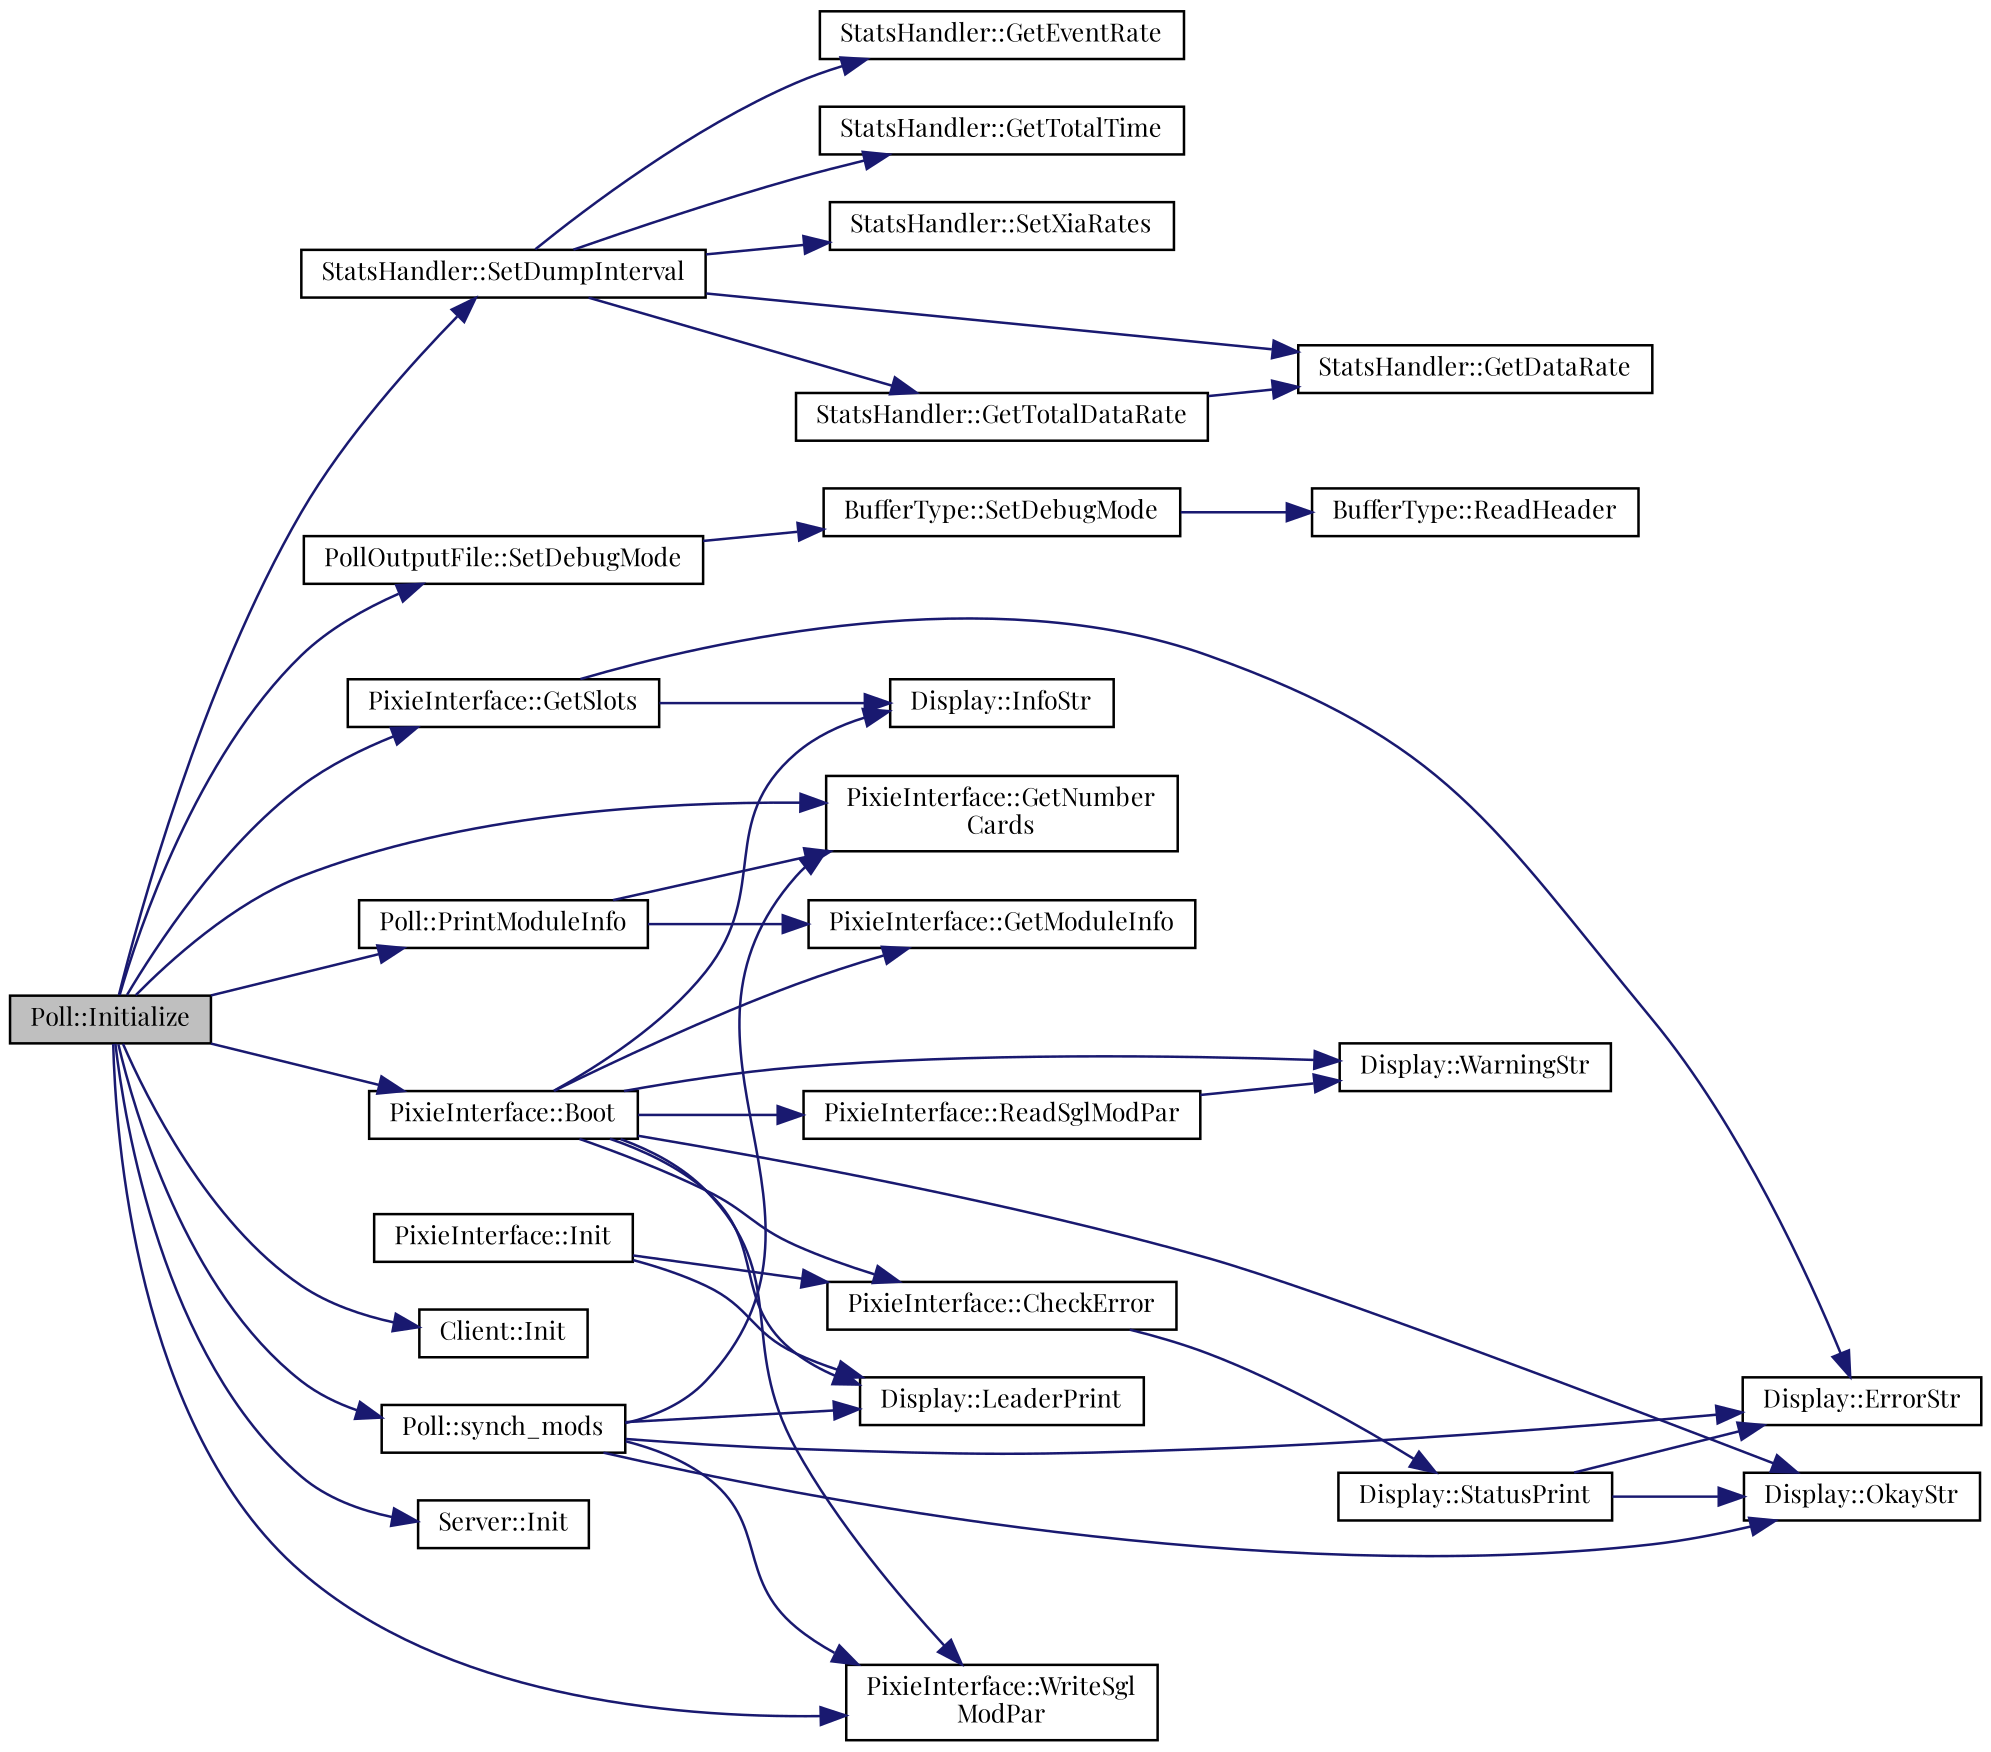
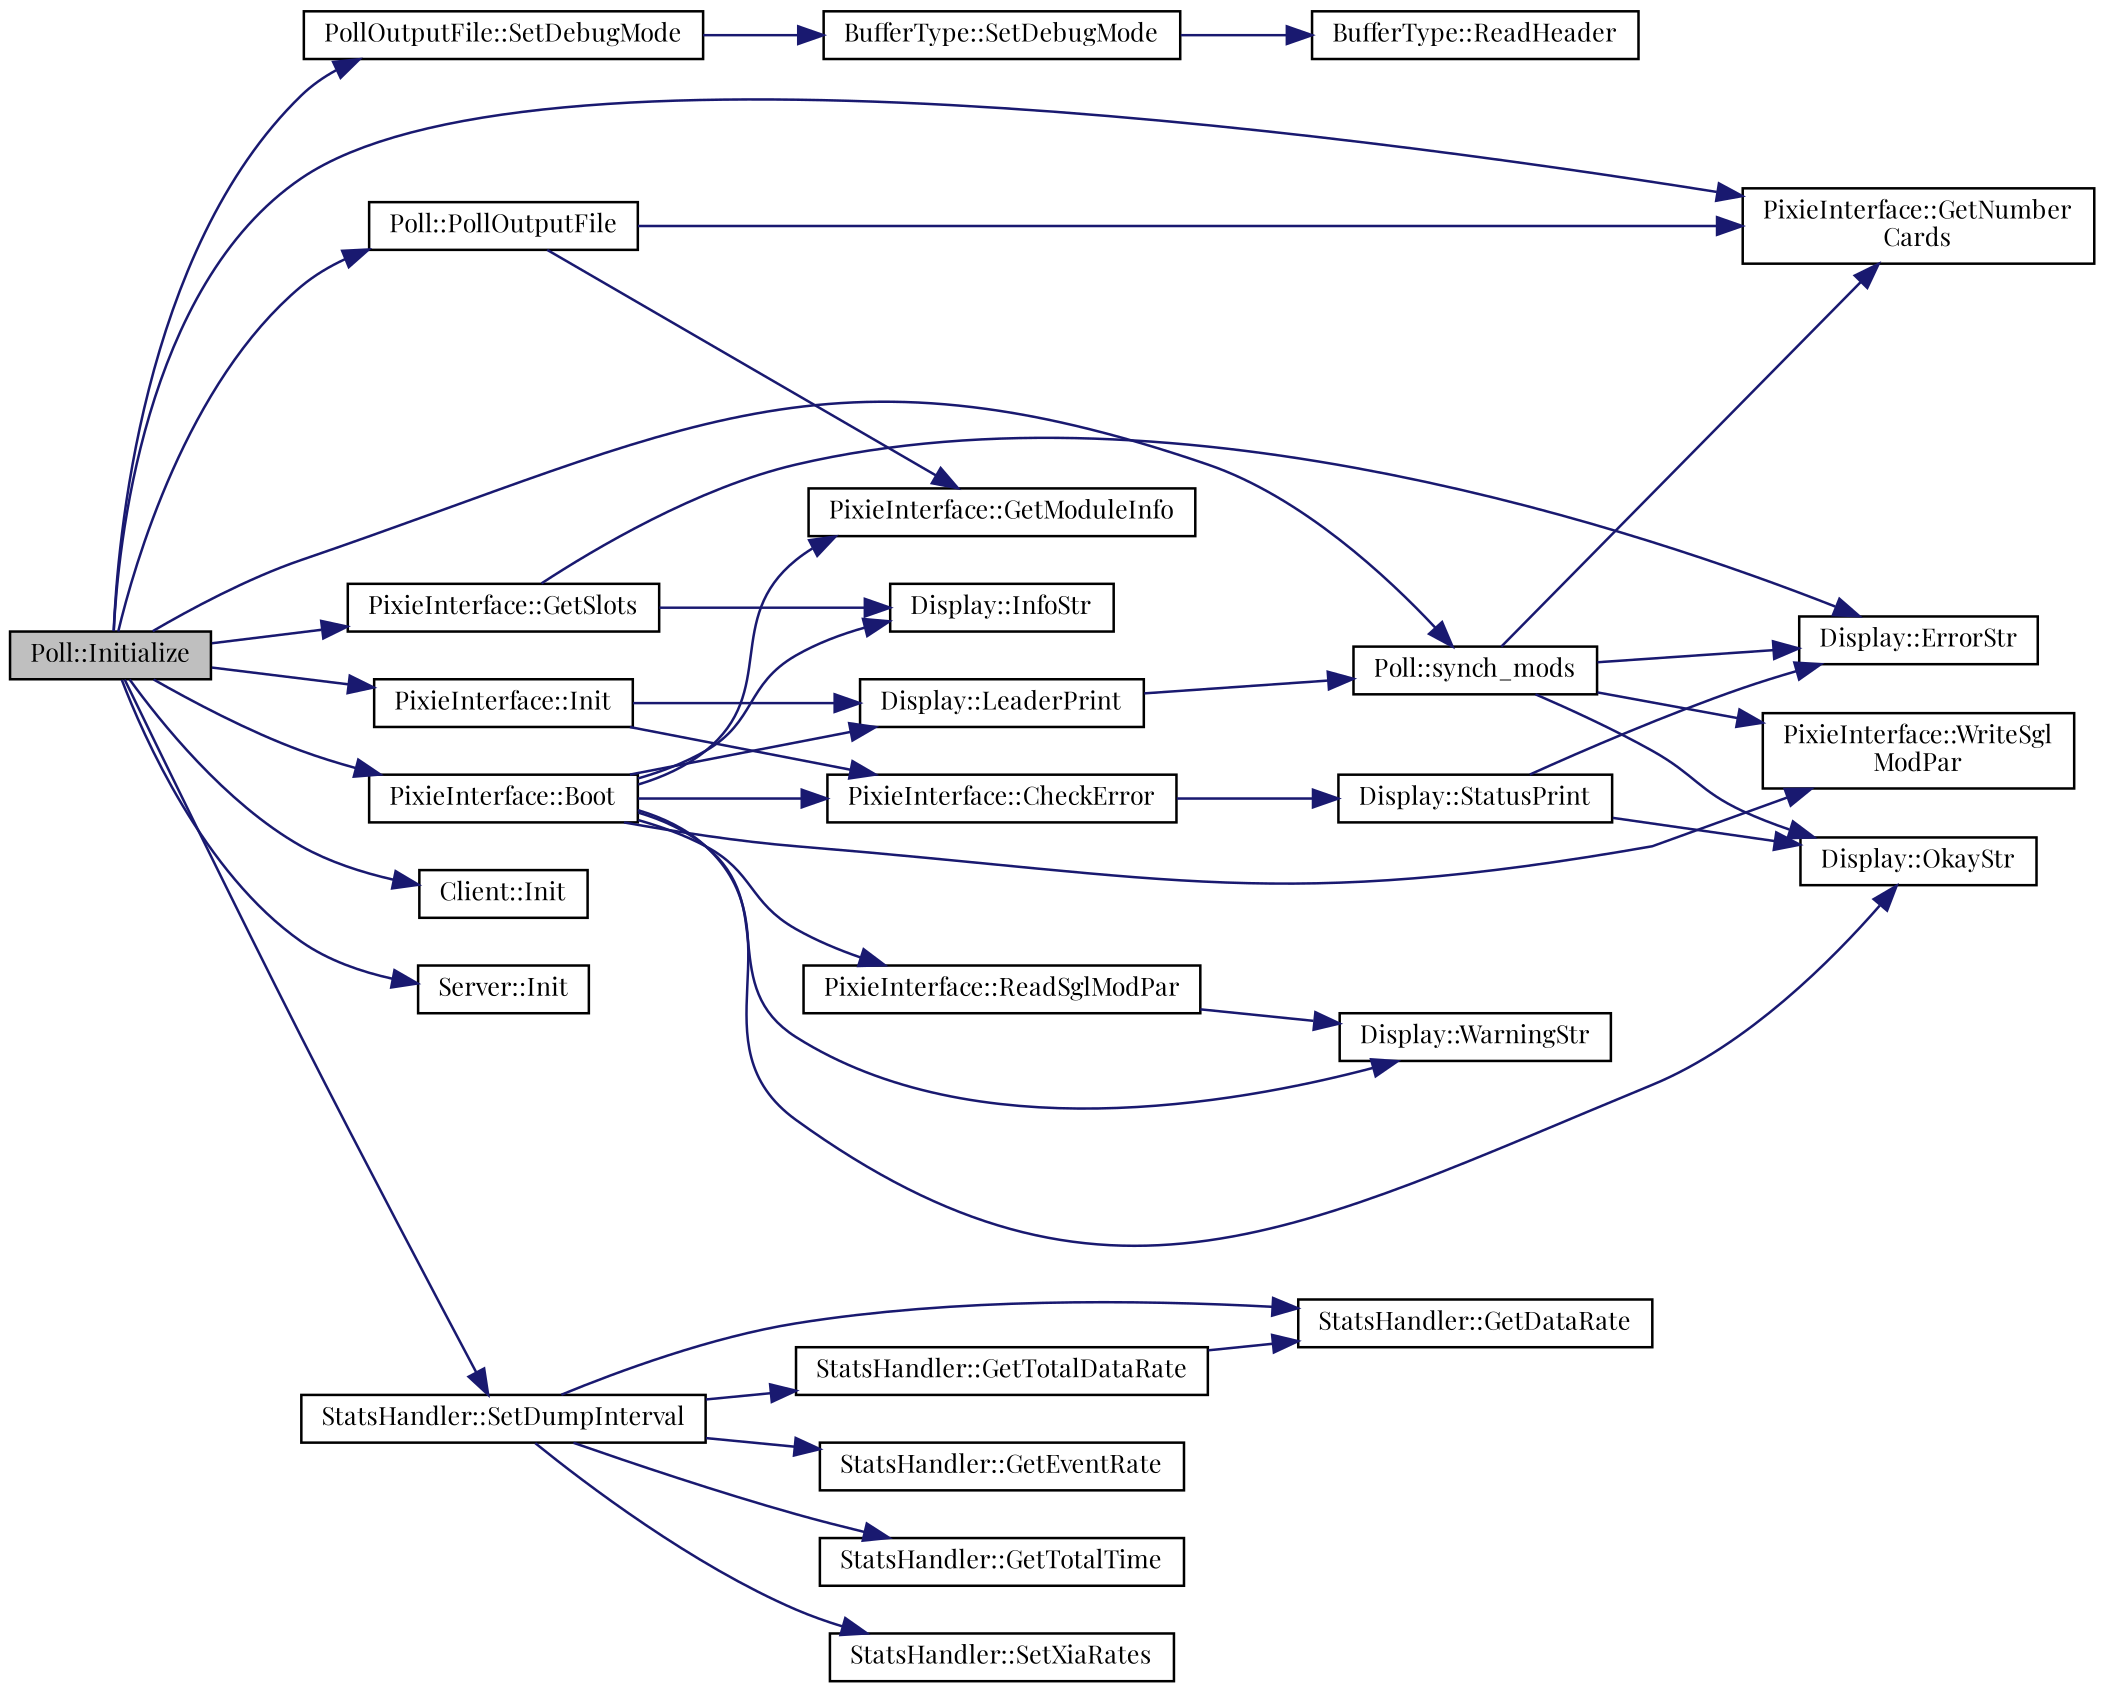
  digraph {
    fontname="Playfair Display"
    rankdir=LR
    node [color=black fillcolor=white fontname="Playfair Display" fontsize=10 shape=record style=filled]
    edge [color=midnightblue fontname="Playfair Display" fontsize=10 labelfontname=Helvetica labelfontsize=10 style=solid]
    n1 [fillcolor=grey75 fontcolor=black height=0.2 label="Poll::Initialize" width=0.4]
    n2 [height=0.2 label="PollOutputFile::SetDebugMode" width=0.4]
    n3 [height=0.2 label="PixieInterface::GetSlots" width=0.4]
    n4 [height=0.2 label="PixieInterface::Init" width=0.4]
-   n5 [height=0.2 label="Poll::PrintModuleInfo" width=0.4]
+   n5 [height=0.2 label="Poll::PollOutputFile" width=0.4]
    n6 [height=0.2 label="PixieInterface::GetNumber\lCards" width=0.4]
    n7 [height=0.2 label="PixieInterface::Boot" width=0.4]
    n8 [height=0.2 label="Poll::synch_mods" width=0.4]
    n9 [height=0.2 label="Client::Init" width=0.4]
    n10 [height=0.2 label="Server::Init" width=0.4]
    n11 [height=0.2 label="StatsHandler::SetDumpInterval" width=0.4]
    n12 [height=0.2 label="BufferType::SetDebugMode" width=0.4]
    n13 [height=0.2 label="Display::ErrorStr" width=0.4]
    n14 [height=0.2 label="Display::InfoStr" width=0.4]
    n15 [height=0.2 label="Display::LeaderPrint" width=0.4]
    n16 [height=0.2 label="PixieInterface::CheckError" width=0.4]
    n17 [height=0.2 label="PixieInterface::GetModuleInfo" width=0.4]
    n18 [height=0.2 label="Display::OkayStr" width=0.4]
    n19 [height=0.2 label="PixieInterface::ReadSglModPar" width=0.4]
    n20 [height=0.2 label="Display::WarningStr" width=0.4]
    n21 [height=0.2 label="PixieInterface::WriteSgl\lModPar" width=0.4]
    n22 [height=0.2 label="StatsHandler::GetDataRate" width=0.4]
    n23 [height=0.2 label="StatsHandler::GetTotalDataRate" width=0.4]
    n24 [height=0.2 label="StatsHandler::GetEventRate" width=0.4]
    n25 [height=0.2 label="StatsHandler::GetTotalTime" width=0.4]
    n26 [height=0.2 label="StatsHandler::SetXiaRates" width=0.4]
    n27 [height=0.2 label="BufferType::ReadHeader" width=0.4]
    n28 [height=0.2 label="Display::StatusPrint" width=0.4]
    n1 -> n2
    n1 -> n3
-   n1 -> n21
+   n1 -> n4
    n1 -> n5
    n1 -> n6
    n1 -> n7
    n1 -> n8
    n1 -> n9
    n1 -> n10
    n1 -> n11
    n2 -> n12
    n3 -> n13
    n3 -> n14
    n4 -> n15
    n4 -> n16
    n5 -> n6
    n5 -> n17
    n7 -> n14
    n7 -> n15
    n7 -> n16
    n7 -> n17
    n7 -> n18
    n7 -> n19
    n7 -> n20
    n7 -> n21
    n8 -> n6
    n8 -> n13
-   n8 -> n15
+   n15 -> n8
    n8 -> n18
    n8 -> n21
    n11 -> n22
    n11 -> n23
    n11 -> n24
    n11 -> n25
    n11 -> n26
    n12 -> n27
    n16 -> n28
    n19 -> n20
    n23 -> n22
    n28 -> n13
    n28 -> n18
  }
